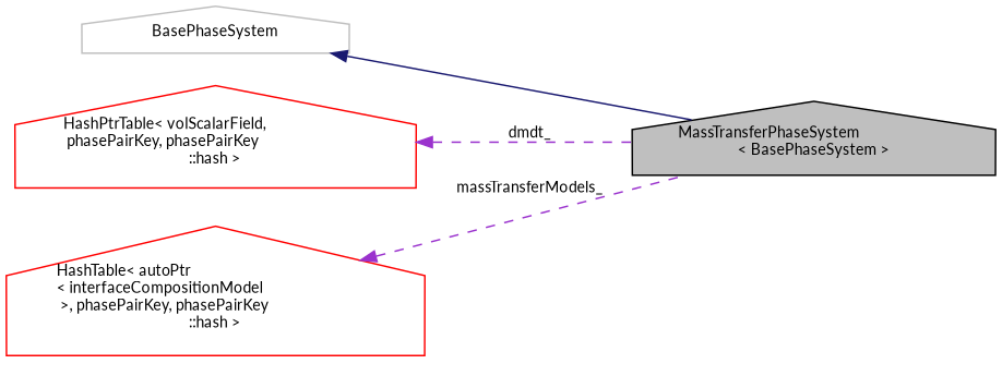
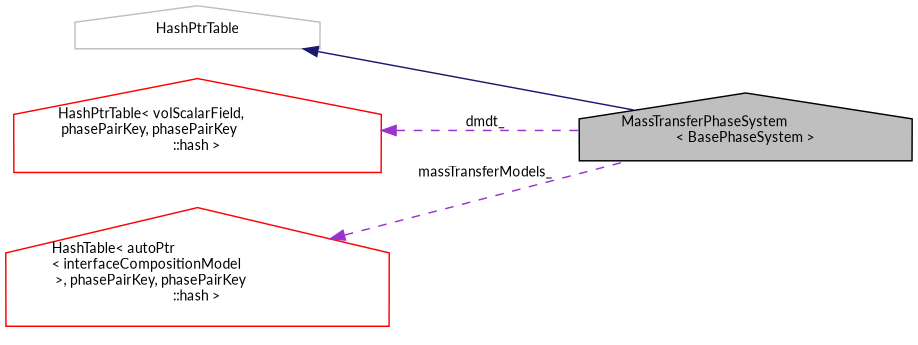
  digraph {
    rankdir=LR
    fontname=Lato
    node [color=red fontname=Lato fontsize=10 shape=house]
    edge [color=darkorchid3 dir=back fontname=Lato fontsize=10 labelfontname=Helvetica labelfontsize=10 style=dashed]
    n1 [color=black fillcolor=grey75 fontcolor=black height=0.2 label="MassTransferPhaseSystem\l\< BasePhaseSystem \>" style=filled width=0.4]
-   n2 [color=grey75 height=0.2 label=BasePhaseSystem width=0.4]
+   n2 [color=grey75 height=0.2 label=HashPtrTable width=0.4]
    n3 [height=0.2 label="HashPtrTable\< volScalarField,\l phasePairKey, phasePairKey\l::hash \>" width=0.4]
    n4 [height=0.2 label="HashTable\< autoPtr\l\< interfaceCompositionModel\l \>, phasePairKey, phasePairKey\l::hash \>" width=0.4]
    n2 -> n1 [color=midnightblue style=solid]
    n3 -> n1 [label=" dmdt_"]
    n4 -> n1 [label=" massTransferModels_"]
  }
